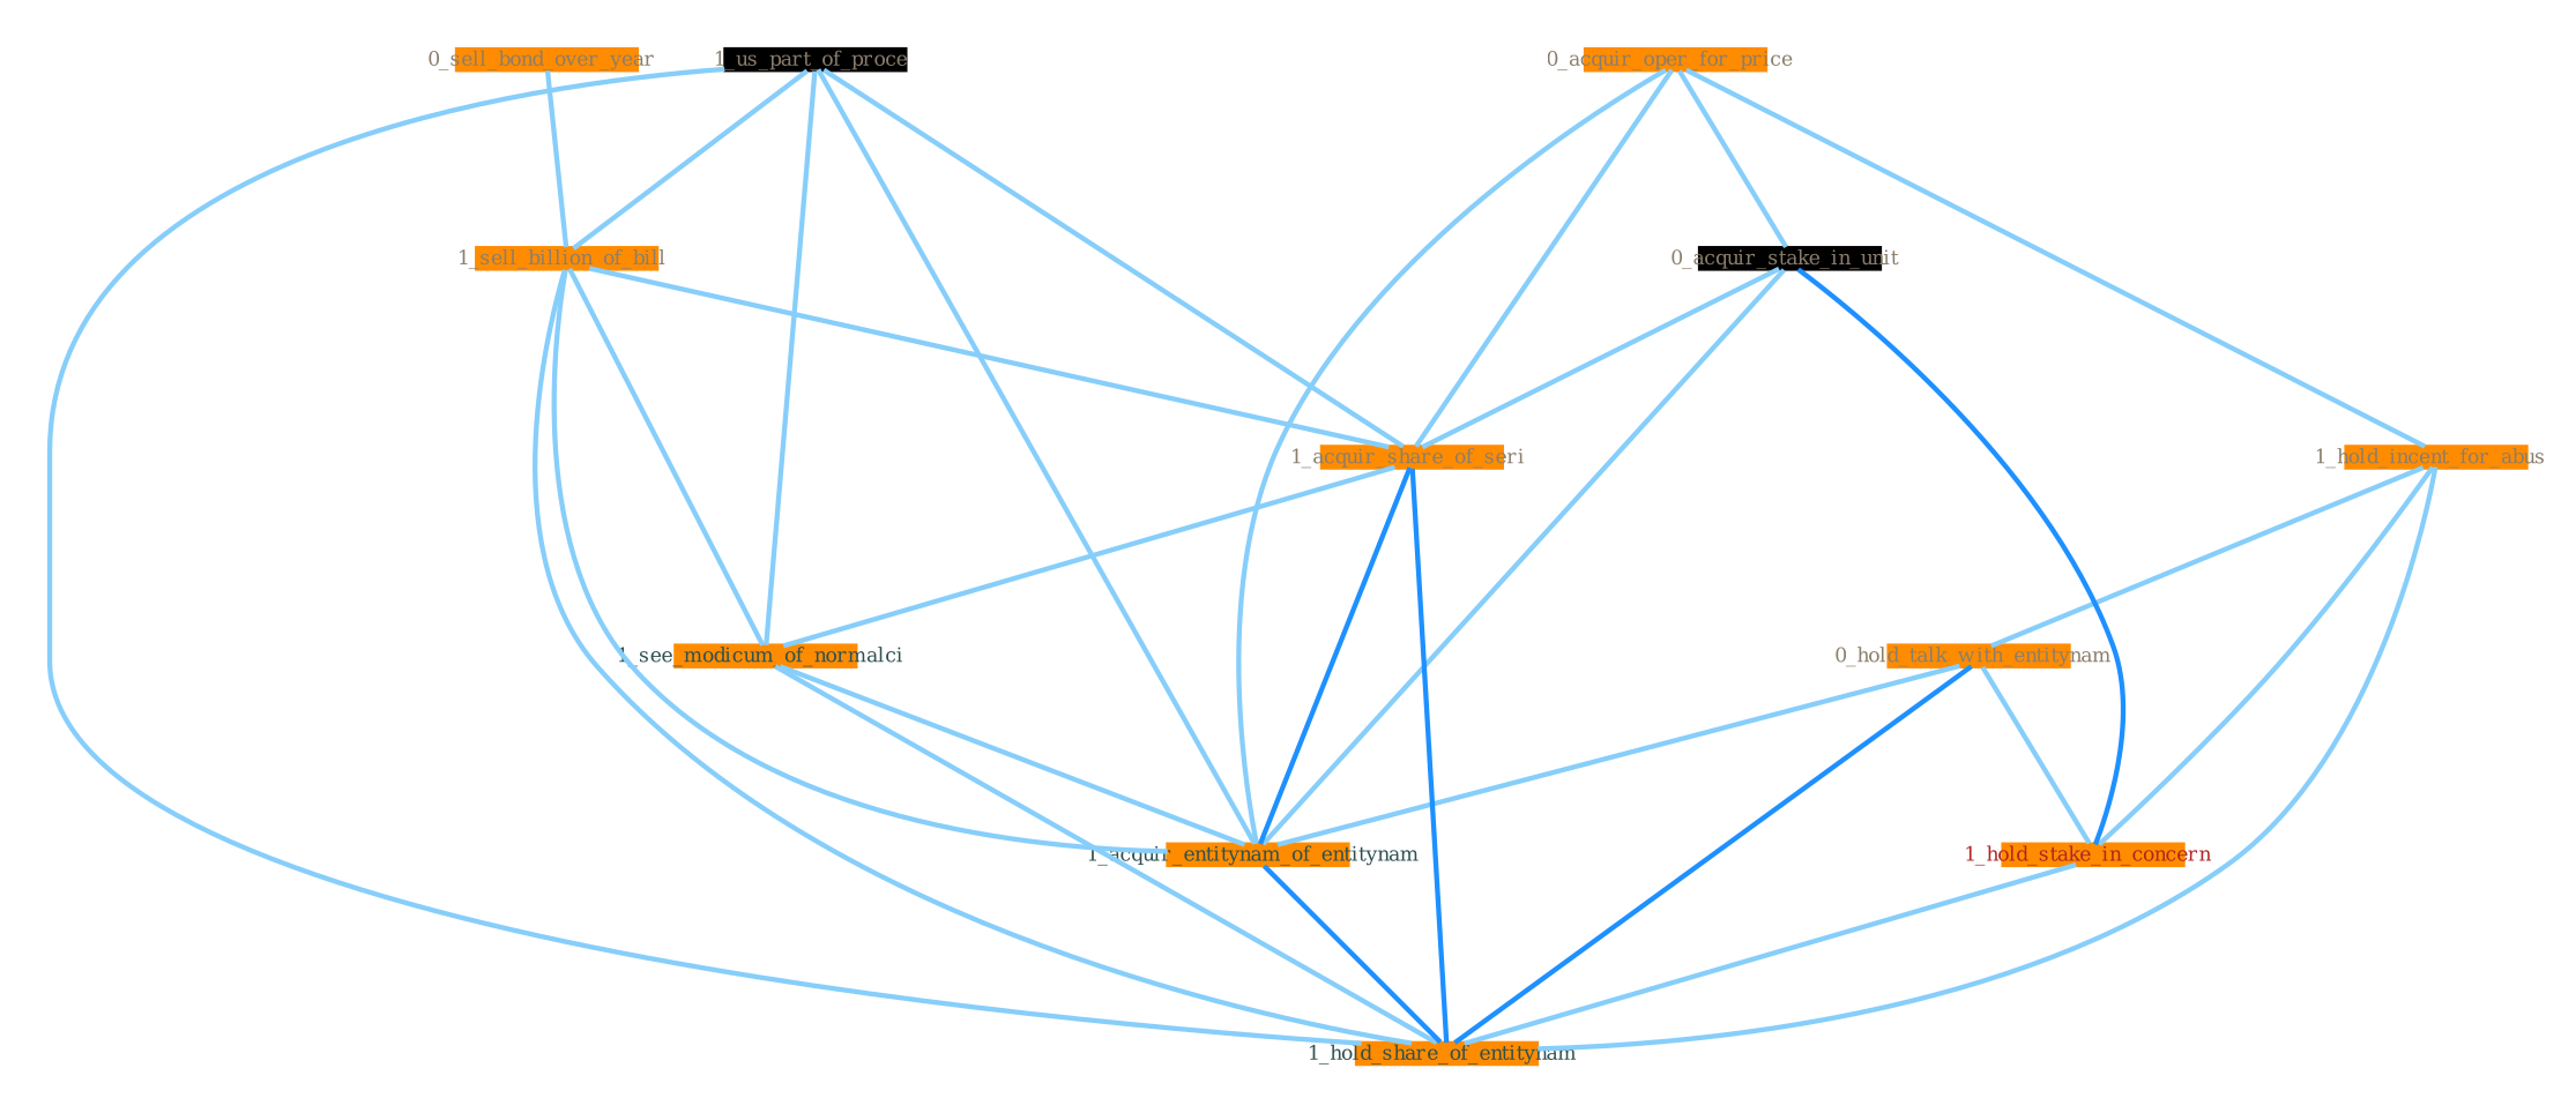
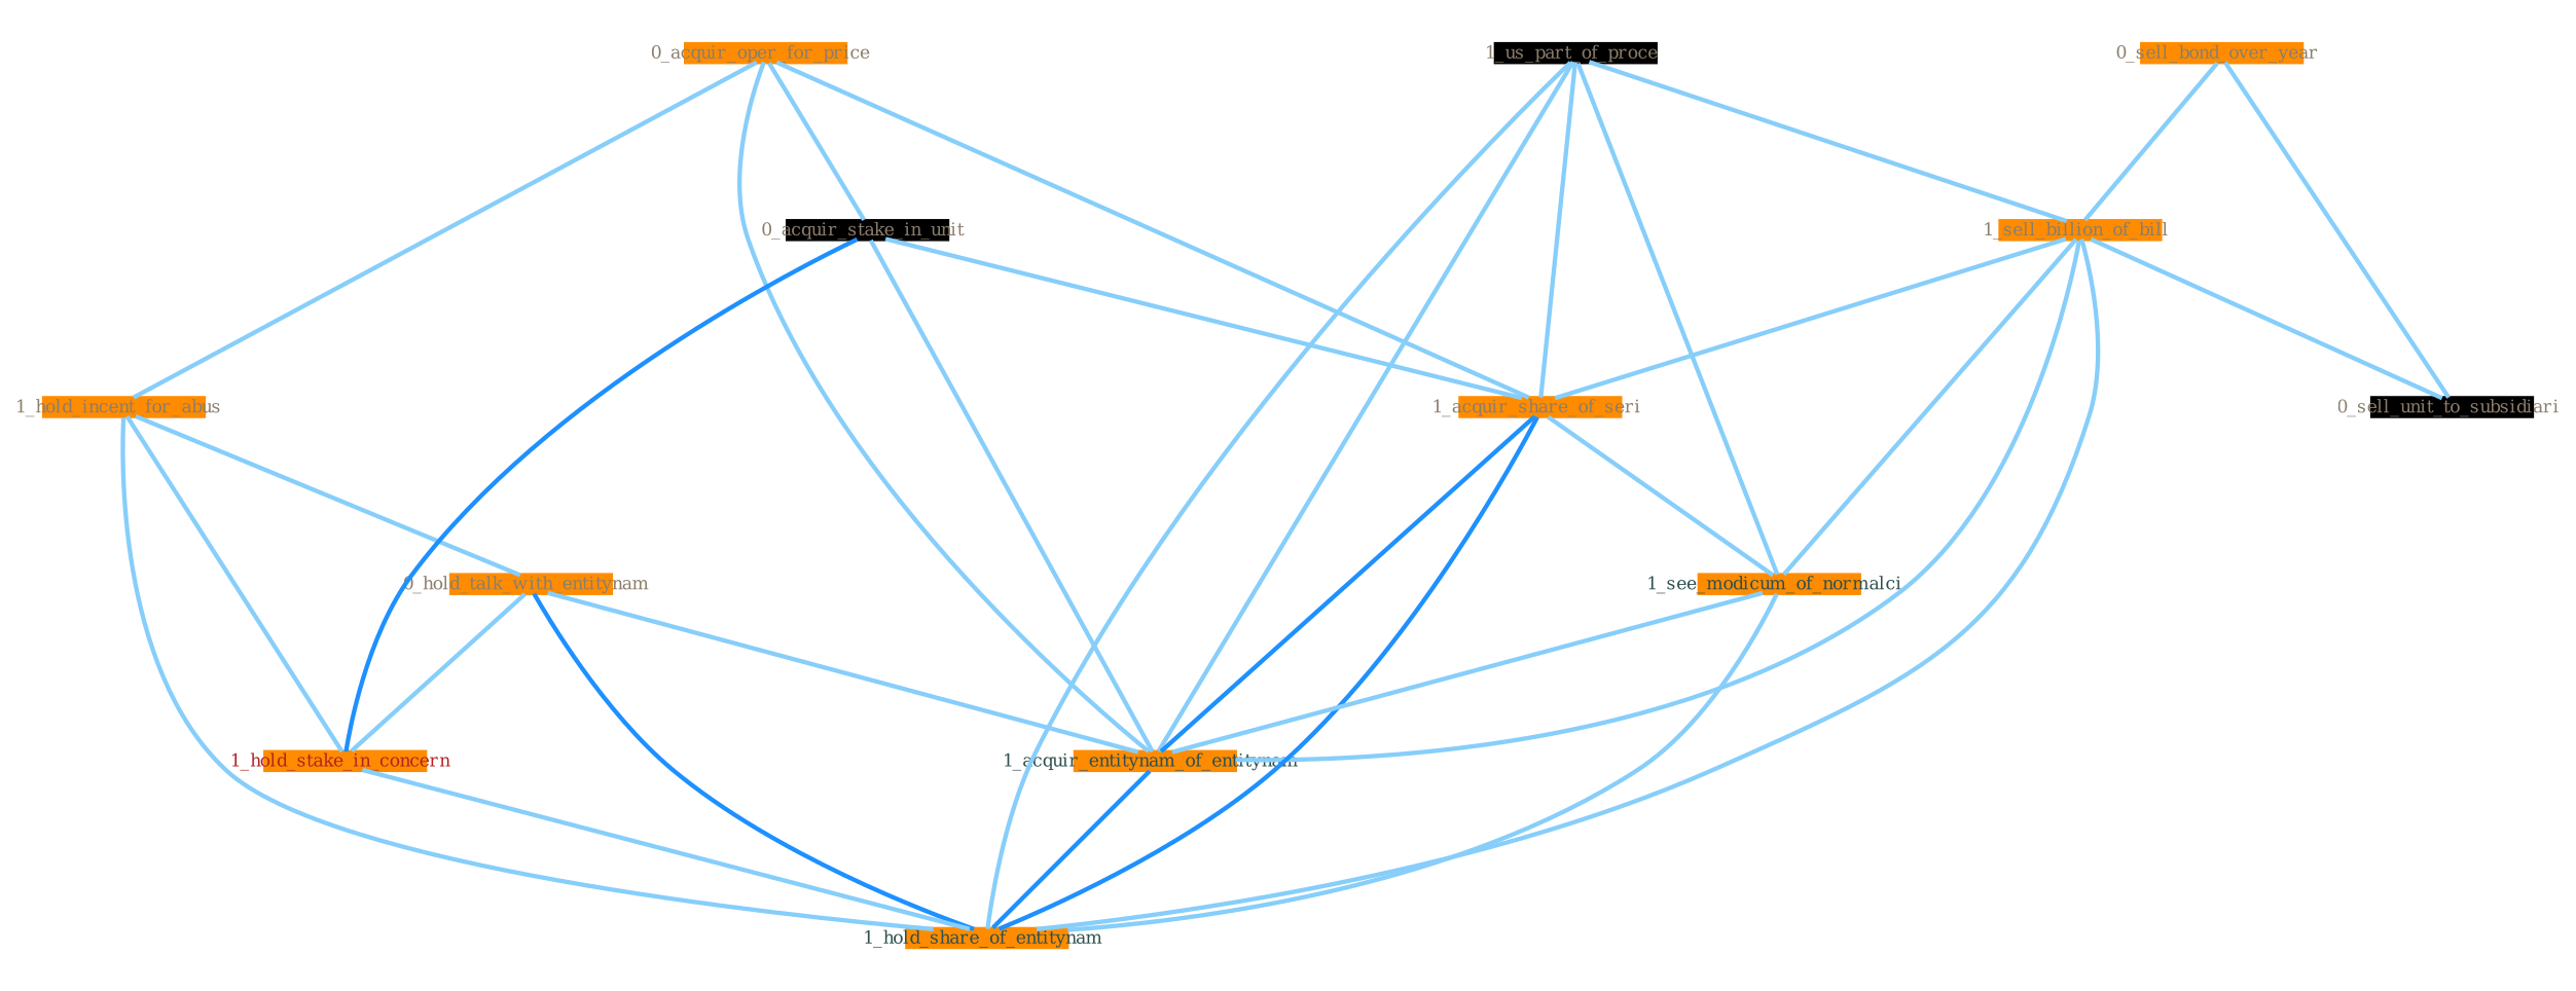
  graph {
    fontname="DejaVu Serif"
    node [color=darkorange fixedsize=true fontcolor="#8b7d6b" fontsize=4 shape=polygon style=filled fontname="DejaVu Serif"]
    edge [color="#87cefa" w=1 fontname="DejaVu Serif"]
    "1_us_part_of_proce " [color=black height=.06 width=.5]
    "0_acquir_oper_for_price " [height=.06 width=.5]
    "0_sell_bond_over_year " [height=.06 width=.5]
    "1_hold_incent_for_abus " [height=.06 width=.5]
    "0_hold_talk_with_entitynam " [height=.06 width=.5]
    "1_sell_billion_of_bill " [height=.06 width=.5]
    "0_acquir_stake_in_unit " [color=black height=.06 width=.5]
    "1_acquir_share_of_seri " [height=.06 width=.5]
+   "0_sell_unit_to_subsidiari " [color=black height=.06 width=.5]
    "1_hold_stake_in_concern " [fontcolor="#b22222" height=.06 width=.5]
    "1_see_modicum_of_normalci " [fontcolor="#2f4f4f" height=.06 width=.5]
    "1_acquir_entitynam_of_entitynam " [fontcolor="#2f4f4f" height=.06 width=.5]
    "1_hold_share_of_entitynam " [fontcolor="#2f4f4f" height=.06 width=.5]
    subgraph sub_1 {
      "1_us_part_of_proce "
      "0_acquir_oper_for_price "
      "0_sell_bond_over_year "
      "1_hold_incent_for_abus "
      "0_hold_talk_with_entitynam "
      "1_sell_billion_of_bill "
      "0_acquir_stake_in_unit "
      "1_acquir_share_of_seri "
+     "0_sell_unit_to_subsidiari "
    }
    subgraph sub_2 {
      "1_hold_stake_in_concern "
    }
    "1_us_part_of_proce " -- "1_sell_billion_of_bill "
    "1_us_part_of_proce " -- "1_acquir_share_of_seri "
    "1_us_part_of_proce " -- "1_see_modicum_of_normalci "
    "1_us_part_of_proce " -- "1_acquir_entitynam_of_entitynam "
    "1_us_part_of_proce " -- "1_hold_share_of_entitynam "
    "0_acquir_oper_for_price " -- "1_hold_incent_for_abus "
    "0_acquir_oper_for_price " -- "0_acquir_stake_in_unit "
    "0_acquir_oper_for_price " -- "1_acquir_share_of_seri "
    "0_acquir_oper_for_price " -- "1_acquir_entitynam_of_entitynam "
    "0_sell_bond_over_year " -- "1_sell_billion_of_bill "
+   "0_sell_bond_over_year " -- "0_sell_unit_to_subsidiari "
    "1_hold_incent_for_abus " -- "0_hold_talk_with_entitynam "
    "1_hold_incent_for_abus " -- "1_hold_stake_in_concern "
    "1_hold_incent_for_abus " -- "1_hold_share_of_entitynam "
    "0_hold_talk_with_entitynam " -- "1_hold_stake_in_concern "
    "0_hold_talk_with_entitynam " -- "1_acquir_entitynam_of_entitynam "
    "0_hold_talk_with_entitynam " -- "1_hold_share_of_entitynam " [color="#1e90ff" w=2]
    "1_sell_billion_of_bill " -- "1_acquir_share_of_seri "
+   "1_sell_billion_of_bill " -- "0_sell_unit_to_subsidiari "
    "1_sell_billion_of_bill " -- "1_see_modicum_of_normalci "
    "1_sell_billion_of_bill " -- "1_acquir_entitynam_of_entitynam "
    "1_sell_billion_of_bill " -- "1_hold_share_of_entitynam "
    "0_acquir_stake_in_unit " -- "1_acquir_share_of_seri "
    "0_acquir_stake_in_unit " -- "1_hold_stake_in_concern " [color="#1e90ff" w=2]
    "0_acquir_stake_in_unit " -- "1_acquir_entitynam_of_entitynam "
    "1_acquir_share_of_seri " -- "1_see_modicum_of_normalci "
    "1_acquir_share_of_seri " -- "1_acquir_entitynam_of_entitynam " [color="#1e90ff" w=2]
    "1_acquir_share_of_seri " -- "1_hold_share_of_entitynam " [color="#1e90ff" w=2]
    "1_hold_stake_in_concern " -- "1_hold_share_of_entitynam "
    "1_see_modicum_of_normalci " -- "1_acquir_entitynam_of_entitynam "
    "1_see_modicum_of_normalci " -- "1_hold_share_of_entitynam "
    "1_acquir_entitynam_of_entitynam " -- "1_hold_share_of_entitynam " [color="#1e90ff" w=2]
  }
